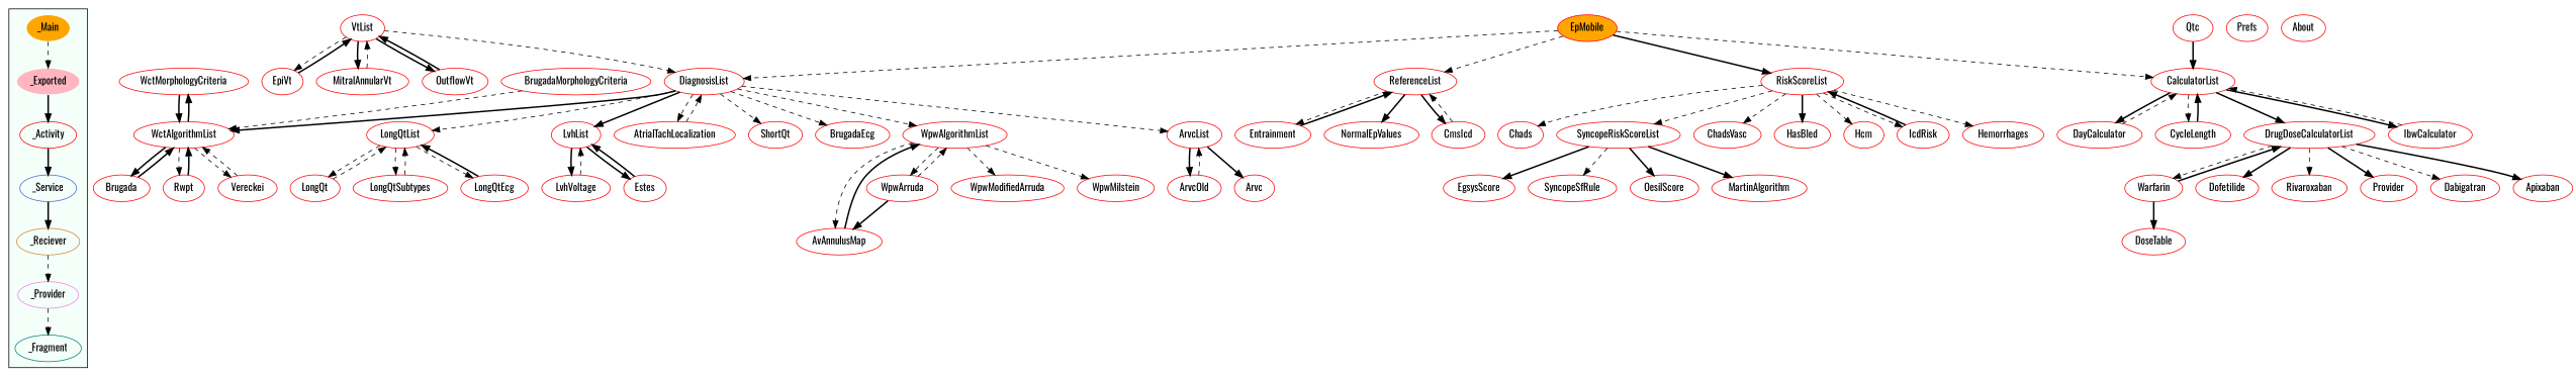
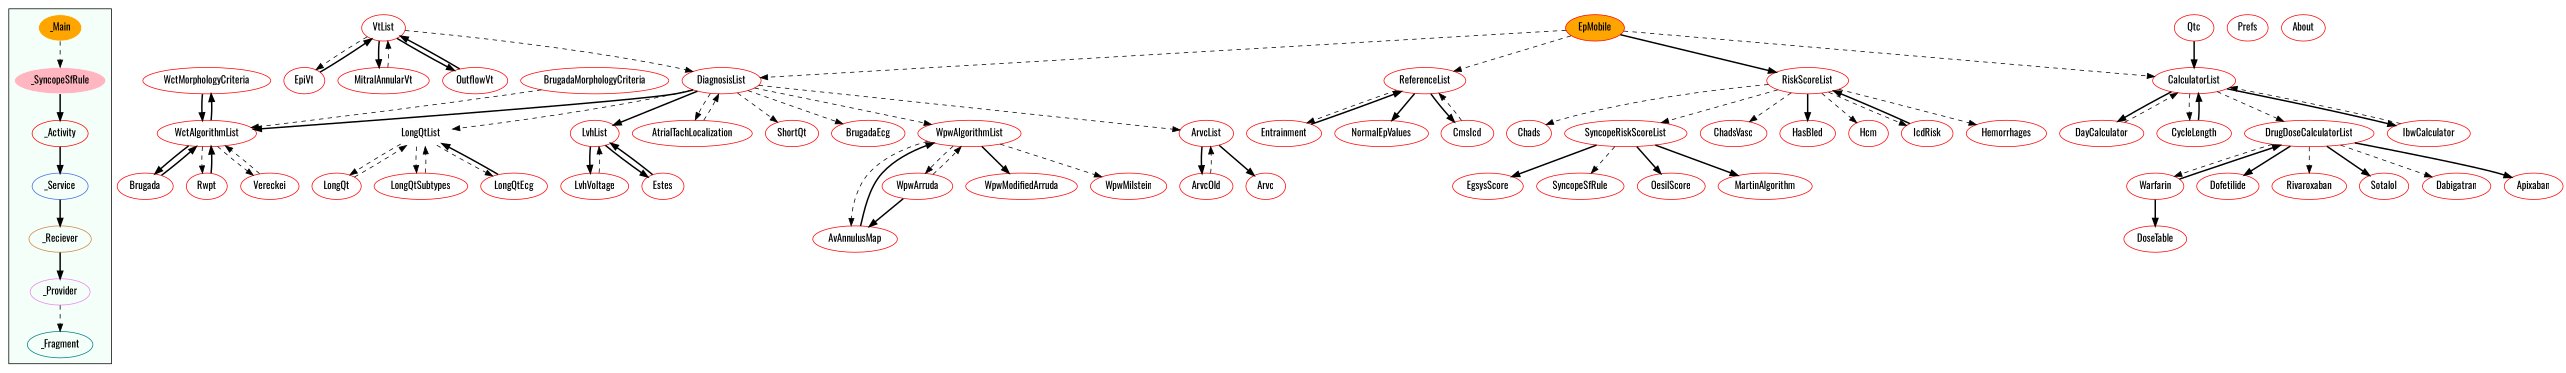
  digraph {
    fontname=Oswald
    node [color=red fontname=Oswald]
    edge [fontname=Oswald style=dashed]
    _Activity
    _Service [color=royalblue]
    _Reciever [color=peru]
    _Provider [color=violet]
    _Fragment [color=teal]
    _Main [color=mintcream fillcolor=orange style=filled]
-   _Exported [color=mintcream fillcolor=lightpink style=filled]
+   _Exported [color=mintcream fillcolor=lightpink style=filled label=_SyncopeSfRule]
    WctMorphologyCriteria
    WctAlgorithmList
    Brugada
    Rwpt
    Vereckei
    CmsIcd
    ReferenceList
    Entrainment
    NormalEpValues
    EpiVt
    VtList
    DiagnosisList
    MitralAnnularVt
    OutflowVt
    ArvcOld
    ArvcList
    Arvc
    Prefs
    Warfarin
    DoseTable
    DrugDoseCalculatorList
    Dofetilide
    Rivaroxaban
-   Sotalol [label=Provider]
+   Sotalol
    Dabigatran
    Apixaban
    Qtc
    CalculatorList
    IbwCalculator
    DayCalculator
    CycleLength
    LongQtEcg
-   LongQtList
+   LongQtList [color=mintcream]
    LongQt
    LongQtSubtypes
    EpMobile [fillcolor=orange style=filled]
    RiskScoreList
    LvhList
    AtrialTachLocalization
    ShortQt
    BrugadaEcg
    WpwAlgorithmList
    HasBled
    Hcm
    IcdRisk
    Hemorrhages
    Chads
    SyncopeRiskScoreList
    ChadsVasc
    LvhVoltage
    Estes
    WpwModifiedArruda
    WpwMilstein
    AvAnnulusMap
    WpwArruda
    About
    OesilScore
    MartinAlgorithm
    EgsysScore
    SyncopeSfRule
    BrugadaMorphologyCriteria
    subgraph cluster_1 {
      bgcolor=mintcream
      _Activity
      _Service
      _Reciever
      _Provider
      _Fragment
      _Main
      _Exported
    }
    _Activity -> _Service [style=bold]
    _Service -> _Reciever [style=bold]
-   _Reciever -> _Provider
+   _Reciever -> _Provider [style=bold]
    _Provider -> _Fragment
    _Main -> _Exported
    _Exported -> _Activity [style=bold]
    WctMorphologyCriteria -> WctAlgorithmList [style=bold]
    WctAlgorithmList -> WctMorphologyCriteria [style=bold]
    WctAlgorithmList -> Brugada [style=bold]
    WctAlgorithmList -> Rwpt
    WctAlgorithmList -> Vereckei
    Brugada -> WctAlgorithmList [style=bold]
    Rwpt -> WctAlgorithmList [style=bold]
    Vereckei -> WctAlgorithmList
    CmsIcd -> ReferenceList
    ReferenceList -> CmsIcd [style=bold]
    ReferenceList -> Entrainment
    ReferenceList -> NormalEpValues [style=bold]
    Entrainment -> ReferenceList [style=bold]
    EpiVt -> VtList [style=bold]
    VtList -> EpiVt
    VtList -> DiagnosisList
    VtList -> MitralAnnularVt [style=bold]
    VtList -> OutflowVt [style=bold]
    DiagnosisList -> WctAlgorithmList [style=bold]
    DiagnosisList -> ArvcList
    DiagnosisList -> LongQtList
    DiagnosisList -> LvhList [style=bold]
    DiagnosisList -> AtrialTachLocalization
    DiagnosisList -> ShortQt
    DiagnosisList -> BrugadaEcg
    DiagnosisList -> WpwAlgorithmList
    MitralAnnularVt -> VtList
    OutflowVt -> VtList [style=bold]
    ArvcOld -> ArvcList
    ArvcList -> ArvcOld [style=bold]
    ArvcList -> Arvc [style=bold]
    Warfarin -> DoseTable [style=bold]
    Warfarin -> DrugDoseCalculatorList [style=bold]
    DrugDoseCalculatorList -> Warfarin
    DrugDoseCalculatorList -> Dofetilide [style=bold]
    DrugDoseCalculatorList -> Rivaroxaban
    DrugDoseCalculatorList -> Sotalol [style=bold]
    DrugDoseCalculatorList -> Dabigatran
    DrugDoseCalculatorList -> Apixaban [style=bold]
    Qtc -> CalculatorList [style=bold]
-   CalculatorList -> DrugDoseCalculatorList [style=bold]
+   CalculatorList -> DrugDoseCalculatorList
    CalculatorList -> IbwCalculator [style=bold]
    CalculatorList -> DayCalculator [style=bold]
    CalculatorList -> CycleLength
    IbwCalculator -> CalculatorList
    DayCalculator -> CalculatorList
    CycleLength -> CalculatorList [style=bold]
    LongQtEcg -> LongQtList [style=bold]
    LongQtList -> LongQtEcg
    LongQtList -> LongQt
    LongQtList -> LongQtSubtypes
    LongQt -> LongQtList
    LongQtSubtypes -> LongQtList
    EpMobile -> ReferenceList
    EpMobile -> DiagnosisList
    EpMobile -> CalculatorList
    EpMobile -> RiskScoreList [style=bold]
    RiskScoreList -> HasBled [style=bold]
    RiskScoreList -> Hcm
    RiskScoreList -> IcdRisk
    RiskScoreList -> Hemorrhages
    RiskScoreList -> Chads
    RiskScoreList -> SyncopeRiskScoreList
    RiskScoreList -> ChadsVasc
    LvhList -> LvhVoltage [style=bold]
    LvhList -> Estes [style=bold]
    AtrialTachLocalization -> DiagnosisList
-   WpwAlgorithmList -> WpwModifiedArruda
+   WpwAlgorithmList -> WpwModifiedArruda [style=bold]
    WpwAlgorithmList -> WpwMilstein
    WpwAlgorithmList -> AvAnnulusMap
    WpwAlgorithmList -> WpwArruda
    IcdRisk -> RiskScoreList [style=bold]
    SyncopeRiskScoreList -> OesilScore [style=bold]
    SyncopeRiskScoreList -> MartinAlgorithm [style=bold]
    SyncopeRiskScoreList -> EgsysScore [style=bold]
    SyncopeRiskScoreList -> SyncopeSfRule
    LvhVoltage -> LvhList
    Estes -> LvhList [style=bold]
    AvAnnulusMap -> WpwAlgorithmList [style=bold]
    WpwArruda -> WpwAlgorithmList
    WpwArruda -> AvAnnulusMap [style=bold]
    BrugadaMorphologyCriteria -> WctAlgorithmList
  }
